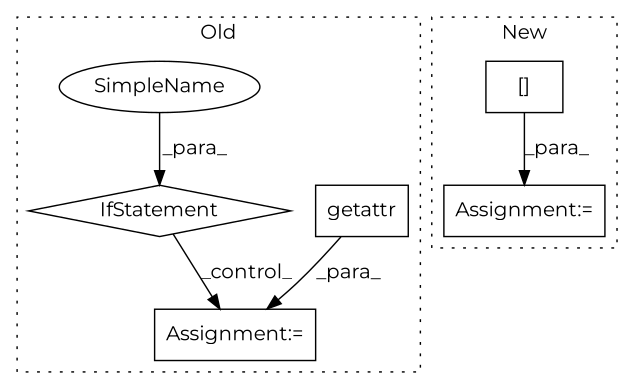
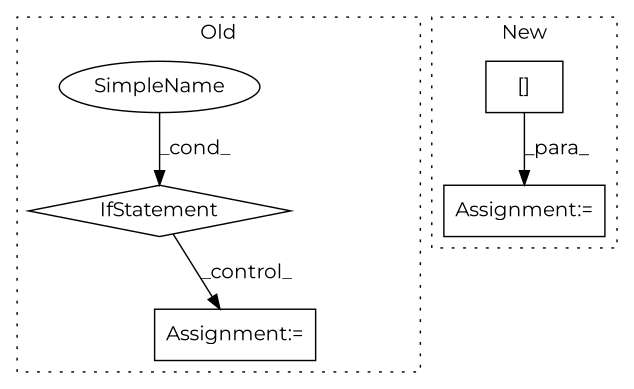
  digraph {
    fontname=Montserrat
    node [a=7 fontname=Montserrat shape=box]
    edge [fontname=Montserrat]
-   n1 [a=32 l="8,1" label=getattr s="4908,4939"]
    n2 [l=2 label="Assignment:=" s=5134]
    n3 [a=25 l="10,2" label=IfStatement s="5070,5107" shape=diamond]
    n4 [a=42 label=SimpleName shape=ellipse]
    n5 [a=2 l="19,1" label="[]" s="5237,5259"]
    n6 [l=1 label="Assignment:=" s=5236]
    subgraph cluster_1 {
      label=Old
      style=dotted
-     n1
      n2
      n3
      n4
    }
    subgraph cluster_2 {
      label=New
      style=dotted
      n5
      n6
    }
-   n1 -> n2 [label=_para_]
    n3 -> n2 [label=_control_]
-   n4 -> n3 [label=_para_]
+   n4 -> n3 [label=_cond_]
    n5 -> n6 [label=_para_]
  }
